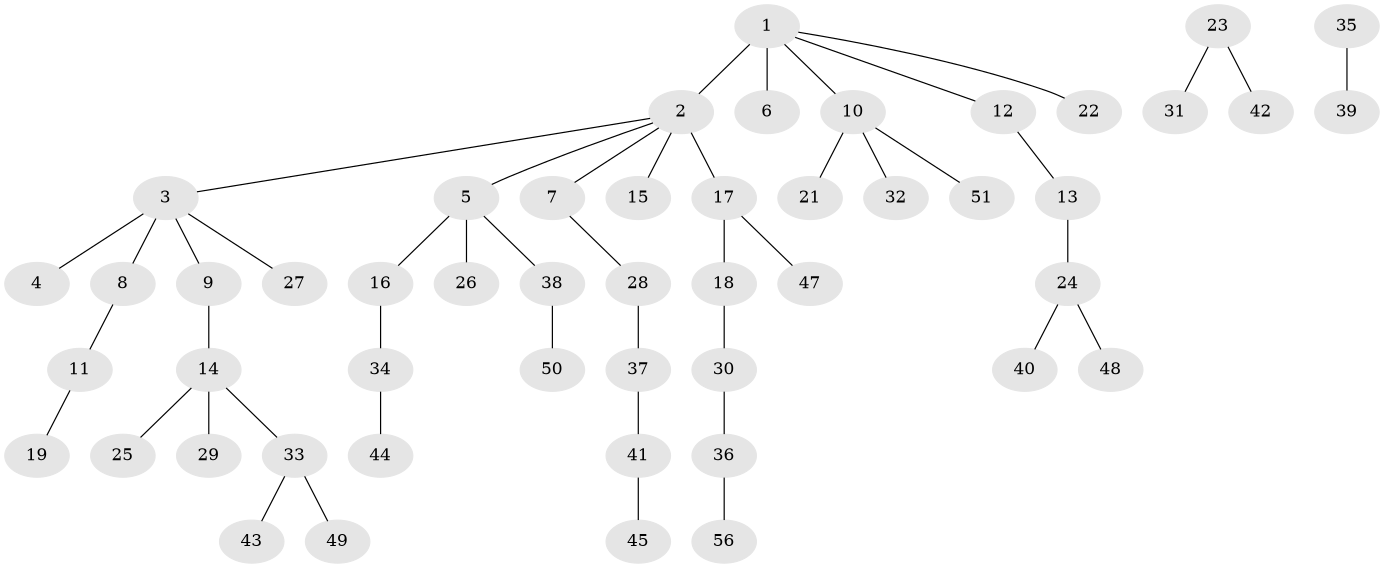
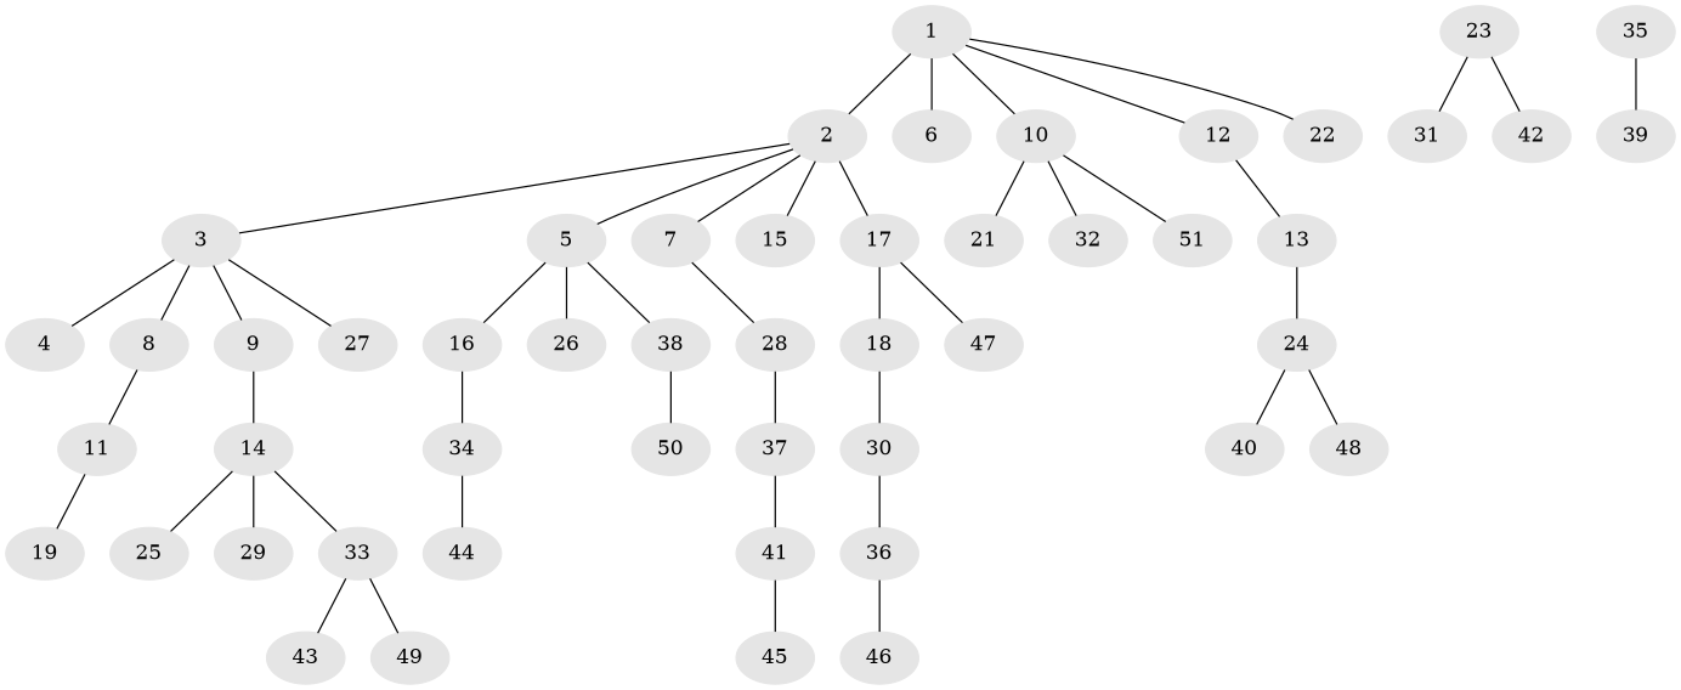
  graph {
    node [color=gray90 style=filled]
    edge [weight=1.0]
    1
    2
    6
    10
    12
    22
    3
    5
    7
    15
    17
    21
    32
    51
    13
    4
    8
    9
    27
    16
    26
    38
    28
    18
    47
    11
    14
    34
    50
    37
    19
    25
    29
    33
    24
    40
    48
    43
    49
    44
    30
    36
    23
    31
    42
    35
    39
    41
-   46 [label=56]
+   46
    45
    1 -- 2 [weight=3.0]
    1 -- 6
    1 -- 10
    1 -- 12
    1 -- 22
    2 -- 3
    2 -- 5
    2 -- 7
    2 -- 15
    2 -- 17
    10 -- 21
    10 -- 32
    10 -- 51
    12 -- 13 [weight=2.0]
    3 -- 4
    3 -- 8 [weight=2.0]
    3 -- 9
    3 -- 27
    5 -- 16
    5 -- 26
    5 -- 38
    7 -- 28
    17 -- 18
    17 -- 47
    13 -- 24
    8 -- 11
    9 -- 14
    16 -- 34
    38 -- 50
    28 -- 37
    18 -- 30
    11 -- 19
    14 -- 25
    14 -- 29
    14 -- 33
    34 -- 44
    37 -- 41
    33 -- 43
    33 -- 49
    24 -- 40
    24 -- 48
    30 -- 36
    36 -- 46 [weight=3.0]
    23 -- 31
    23 -- 42
    35 -- 39
    41 -- 45
  }
